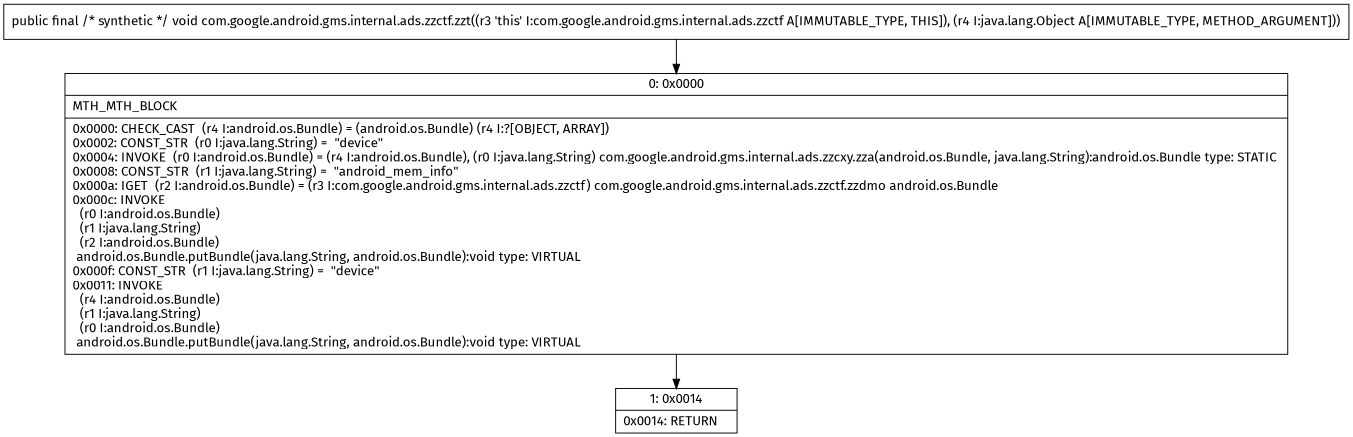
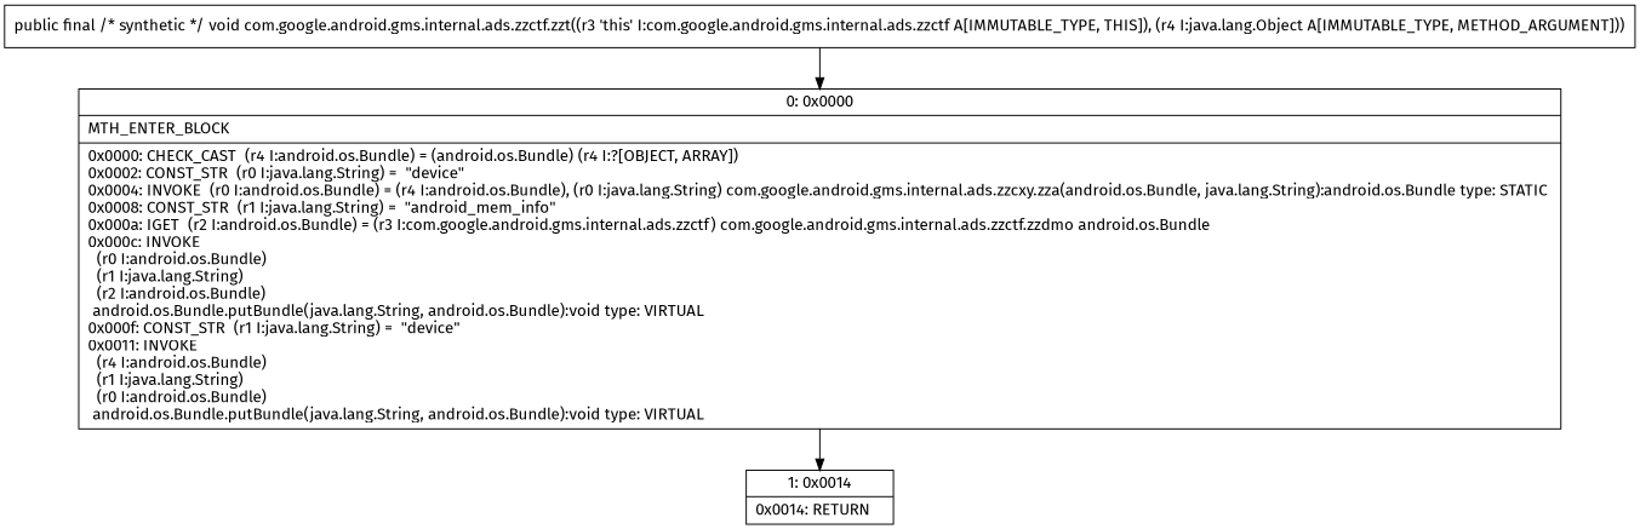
  digraph {
    fontname="Fira Sans"
    node [shape=record fontname="Fira Sans"]
    edge [fontname="Fira Sans"]
-   n1 [label="{0\:\ 0x0000|MTH_MTH_BLOCK\l|0x0000: CHECK_CAST  (r4 I:android.os.Bundle) = (android.os.Bundle) (r4 I:?[OBJECT, ARRAY]) \l0x0002: CONST_STR  (r0 I:java.lang.String) =  \"device\" \l0x0004: INVOKE  (r0 I:android.os.Bundle) = (r4 I:android.os.Bundle), (r0 I:java.lang.String) com.google.android.gms.internal.ads.zzcxy.zza(android.os.Bundle, java.lang.String):android.os.Bundle type: STATIC \l0x0008: CONST_STR  (r1 I:java.lang.String) =  \"android_mem_info\" \l0x000a: IGET  (r2 I:android.os.Bundle) = (r3 I:com.google.android.gms.internal.ads.zzctf) com.google.android.gms.internal.ads.zzctf.zzdmo android.os.Bundle \l0x000c: INVOKE  \l  (r0 I:android.os.Bundle)\l  (r1 I:java.lang.String)\l  (r2 I:android.os.Bundle)\l android.os.Bundle.putBundle(java.lang.String, android.os.Bundle):void type: VIRTUAL \l0x000f: CONST_STR  (r1 I:java.lang.String) =  \"device\" \l0x0011: INVOKE  \l  (r4 I:android.os.Bundle)\l  (r1 I:java.lang.String)\l  (r0 I:android.os.Bundle)\l android.os.Bundle.putBundle(java.lang.String, android.os.Bundle):void type: VIRTUAL \l}"]
+   n1 [label="{0\:\ 0x0000|MTH_ENTER_BLOCK\l|0x0000: CHECK_CAST  (r4 I:android.os.Bundle) = (android.os.Bundle) (r4 I:?[OBJECT, ARRAY]) \l0x0002: CONST_STR  (r0 I:java.lang.String) =  \"device\" \l0x0004: INVOKE  (r0 I:android.os.Bundle) = (r4 I:android.os.Bundle), (r0 I:java.lang.String) com.google.android.gms.internal.ads.zzcxy.zza(android.os.Bundle, java.lang.String):android.os.Bundle type: STATIC \l0x0008: CONST_STR  (r1 I:java.lang.String) =  \"android_mem_info\" \l0x000a: IGET  (r2 I:android.os.Bundle) = (r3 I:com.google.android.gms.internal.ads.zzctf) com.google.android.gms.internal.ads.zzctf.zzdmo android.os.Bundle \l0x000c: INVOKE  \l  (r0 I:android.os.Bundle)\l  (r1 I:java.lang.String)\l  (r2 I:android.os.Bundle)\l android.os.Bundle.putBundle(java.lang.String, android.os.Bundle):void type: VIRTUAL \l0x000f: CONST_STR  (r1 I:java.lang.String) =  \"device\" \l0x0011: INVOKE  \l  (r4 I:android.os.Bundle)\l  (r1 I:java.lang.String)\l  (r0 I:android.os.Bundle)\l android.os.Bundle.putBundle(java.lang.String, android.os.Bundle):void type: VIRTUAL \l}"]
    n2 [label="{1\:\ 0x0014|0x0014: RETURN   \l}"]
    n3 [label="{public final \/* synthetic *\/ void com.google.android.gms.internal.ads.zzctf.zzt((r3 'this' I:com.google.android.gms.internal.ads.zzctf A[IMMUTABLE_TYPE, THIS]), (r4 I:java.lang.Object A[IMMUTABLE_TYPE, METHOD_ARGUMENT])) }"]
    n1 -> n2
    n3 -> n1
  }
